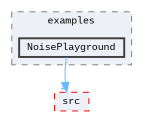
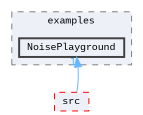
  digraph {
    compound=true
    fontname="Liberation Mono"
    node [fillcolor="#edf0f7" fontname="Liberation Mono" fontsize=10 shape=box]
    n1 [color=grey25 height=0.2 label=NoisePlayground style="filled,bold" width=0.4]
    n2 [color=red height=0.2 label=src style="filled,dashed" width=0.4]
    subgraph cluster_1 {
      bgcolor="#edf0f7"
      fontsize=10
      label=examples
      pencolor=grey50
      style="filled,dashed"
      n1
    }
-   n1 -> n2 [color=steelblue1 fontcolor=steelblue1 fontname="Liberation Mono" fontsize=10 headlabel=1 labeldistance=1.5 labelfontname=Helvetica labelfontsize=10]
+   n2 -> n1 [color=steelblue1 fontcolor=steelblue1 fontname="Liberation Mono" fontsize=10 headlabel=1 labeldistance=1.5 labelfontname=Helvetica labelfontsize=10]
  }
